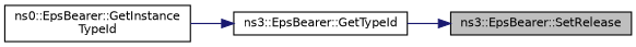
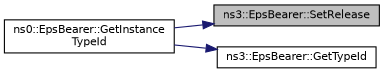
  digraph {
    rankdir=RL
    node [color=black fillcolor=white fontname=Helvetica fontsize=10 shape=record style=filled]
    edge [color=midnightblue dir=back fontname=Helvetica fontsize=10 labelfontname=Helvetica labelfontsize=10 style=solid]
    n1 [fillcolor=grey75 fontcolor=black height=0.2 label="ns3::EpsBearer::SetRelease" width=0.4]
    n2 [height=0.2 label="ns3::EpsBearer::GetTypeId" width=0.4]
    n3 [height=0.2 label="ns0::EpsBearer::GetInstance\lTypeId" width=0.4]
-   n1 -> n2
+   n1 -> n3
    n2 -> n3
  }
